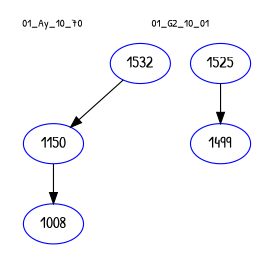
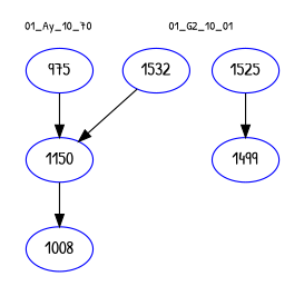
  digraph {
    fontname="Patrick Hand"
    node [color=blue fontname="Patrick Hand"]
    edge [color=black fontname="Patrick Hand"]
+   n1 [label=975]
    n2 [label=1150]
    n3 [label=1008]
    n4 [label=1532]
    n5 [label=1525]
    n6 [label=1499]
    subgraph cluster_1 {
      color=white
      fontsize=10
      label="01_Ay_10_70"
+     n1
      n2
      n3
    }
    subgraph cluster_2 {
      color=white
      fontsize=10
      label="01_G2_10_01"
      n4
      n5
      n6
    }
+   n1 -> n2
    n2 -> n3
    n4 -> n2
    n5 -> n6
  }
